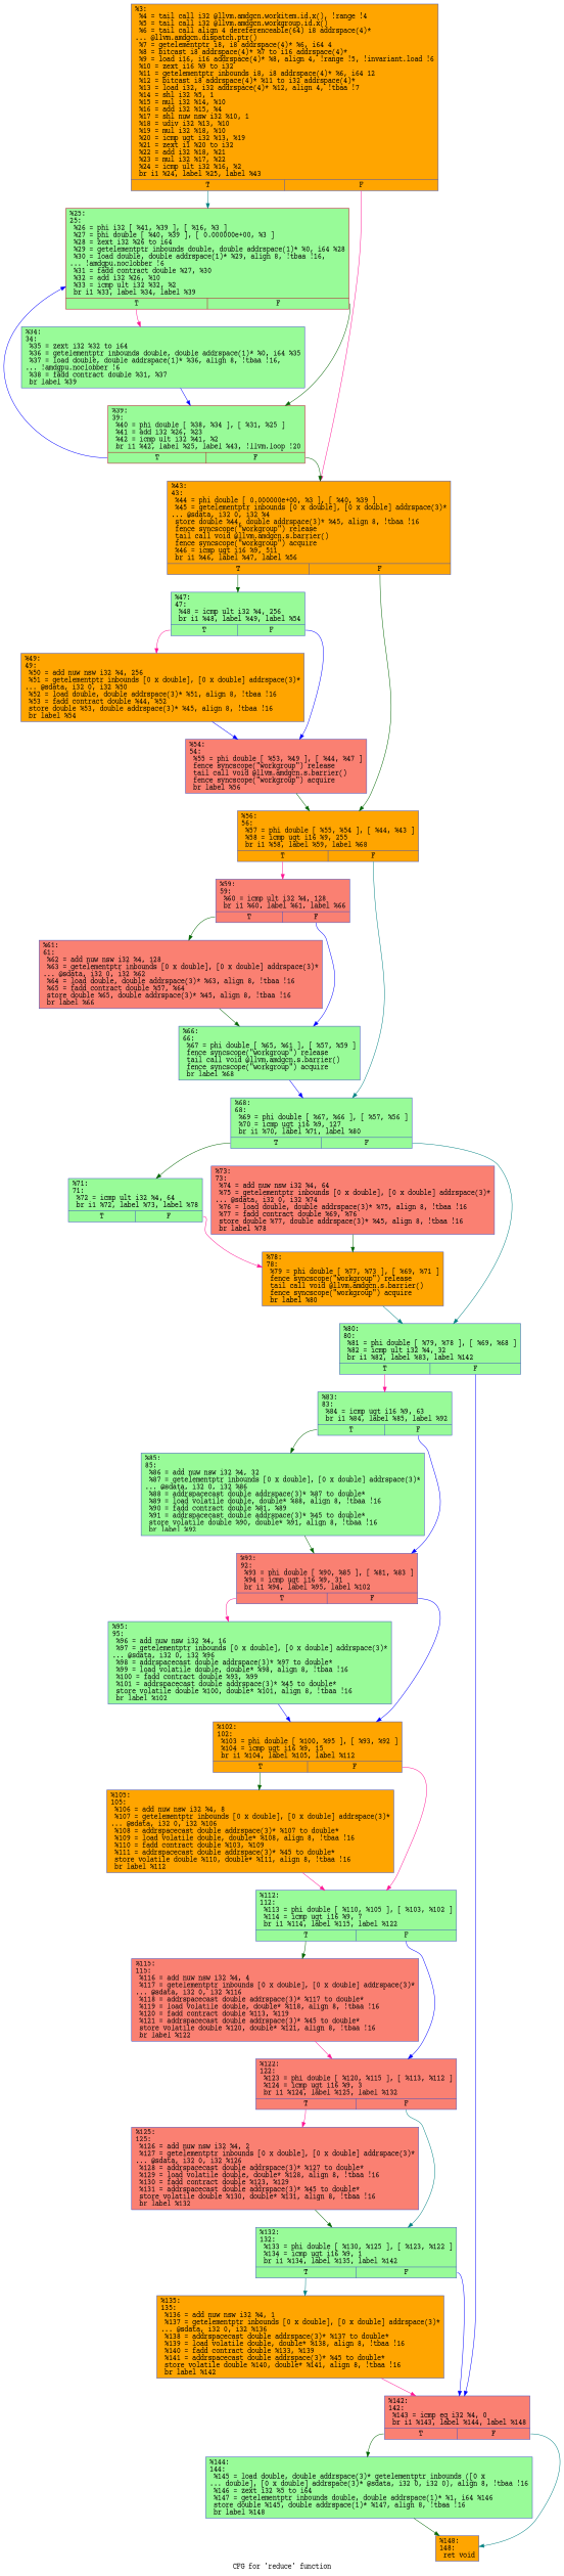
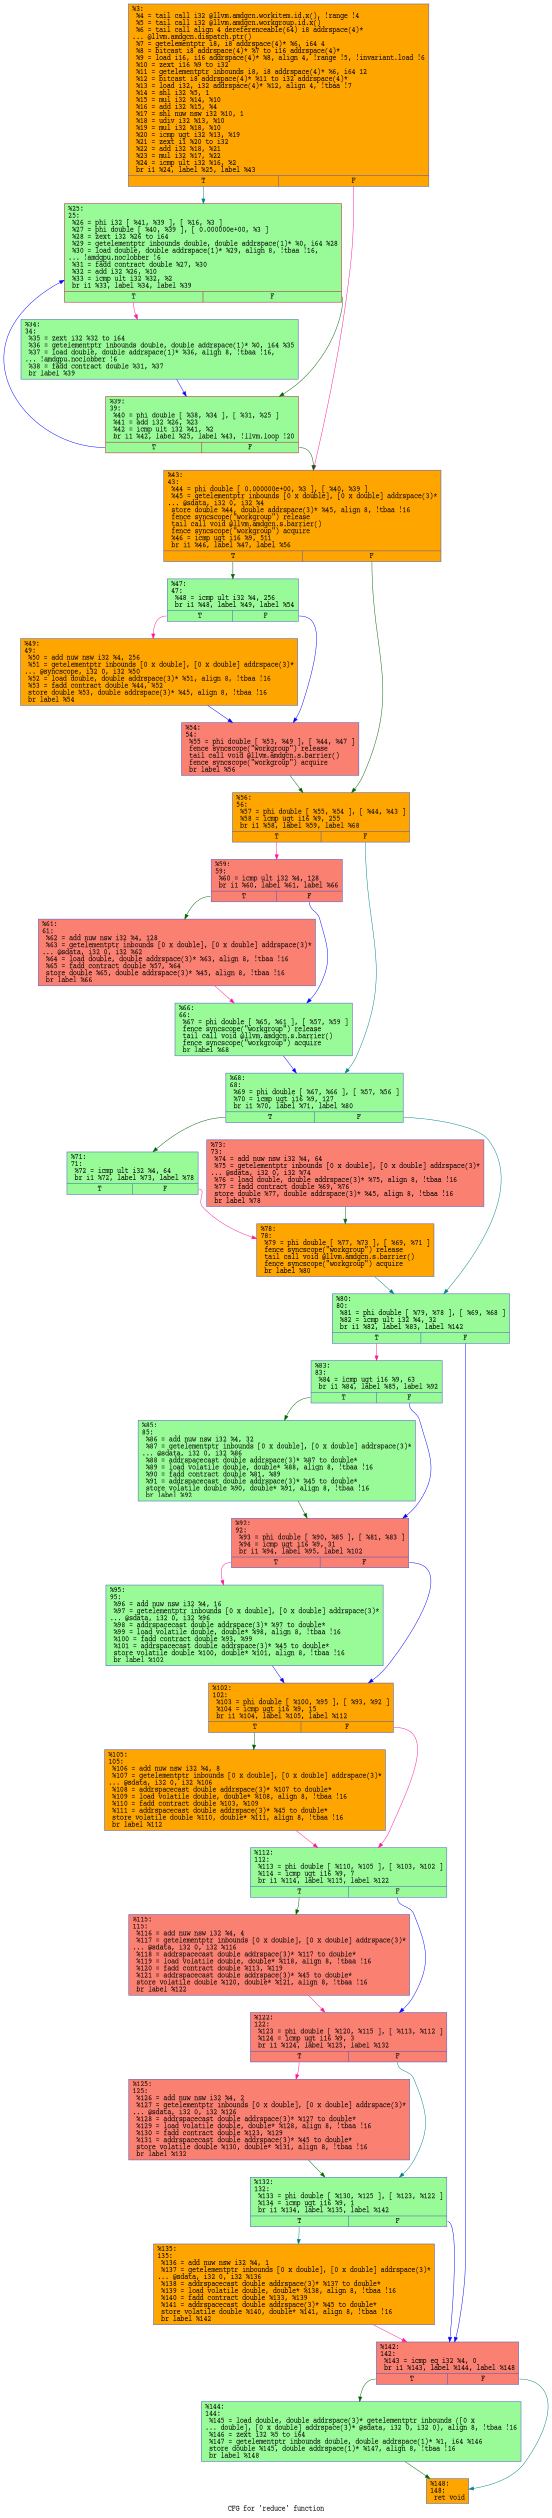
  digraph {
    fontname="Courier Prime"
    label="CFG for 'reduce' function"
    node [color="#3d50c3ff" fillcolor=palegreen fontname="Courier Prime" shape=record style=filled]
    edge [color=darkgreen fontname="Courier Prime" tailport=s0]
    n1 [fillcolor=orange label="{%3:\l  %4 = tail call i32 @llvm.amdgcn.workitem.id.x(), !range !4\l  %5 = tail call i32 @llvm.amdgcn.workgroup.id.x()\l  %6 = tail call align 4 dereferenceable(64) i8 addrspace(4)*\l... @llvm.amdgcn.dispatch.ptr()\l  %7 = getelementptr i8, i8 addrspace(4)* %6, i64 4\l  %8 = bitcast i8 addrspace(4)* %7 to i16 addrspace(4)*\l  %9 = load i16, i16 addrspace(4)* %8, align 4, !range !5, !invariant.load !6\l  %10 = zext i16 %9 to i32\l  %11 = getelementptr inbounds i8, i8 addrspace(4)* %6, i64 12\l  %12 = bitcast i8 addrspace(4)* %11 to i32 addrspace(4)*\l  %13 = load i32, i32 addrspace(4)* %12, align 4, !tbaa !7\l  %14 = shl i32 %5, 1\l  %15 = mul i32 %14, %10\l  %16 = add i32 %15, %4\l  %17 = shl nuw nsw i32 %10, 1\l  %18 = udiv i32 %13, %10\l  %19 = mul i32 %18, %10\l  %20 = icmp ugt i32 %13, %19\l  %21 = zext i1 %20 to i32\l  %22 = add i32 %18, %21\l  %23 = mul i32 %17, %22\l  %24 = icmp ult i32 %16, %2\l  br i1 %24, label %25, label %43\l|{<s0>T|<s1>F}}"]
    n2 [color="#b70d28ff" label="{%25:\l25:                                               \l  %26 = phi i32 [ %41, %39 ], [ %16, %3 ]\l  %27 = phi double [ %40, %39 ], [ 0.000000e+00, %3 ]\l  %28 = zext i32 %26 to i64\l  %29 = getelementptr inbounds double, double addrspace(1)* %0, i64 %28\l  %30 = load double, double addrspace(1)* %29, align 8, !tbaa !16,\l... !amdgpu.noclobber !6\l  %31 = fadd contract double %27, %30\l  %32 = add i32 %26, %10\l  %33 = icmp ult i32 %32, %2\l  br i1 %33, label %34, label %39\l|{<s0>T|<s1>F}}"]
    n3 [fillcolor=orange label="{%43:\l43:                                               \l  %44 = phi double [ 0.000000e+00, %3 ], [ %40, %39 ]\l  %45 = getelementptr inbounds [0 x double], [0 x double] addrspace(3)*\l... @sdata, i32 0, i32 %4\l  store double %44, double addrspace(3)* %45, align 8, !tbaa !16\l  fence syncscope(\"workgroup\") release\l  tail call void @llvm.amdgcn.s.barrier()\l  fence syncscope(\"workgroup\") acquire\l  %46 = icmp ugt i16 %9, 511\l  br i1 %46, label %47, label %56\l|{<s0>T|<s1>F}}"]
    n4 [label="{%34:\l34:                                               \l  %35 = zext i32 %32 to i64\l  %36 = getelementptr inbounds double, double addrspace(1)* %0, i64 %35\l  %37 = load double, double addrspace(1)* %36, align 8, !tbaa !16,\l... !amdgpu.noclobber !6\l  %38 = fadd contract double %31, %37\l  br label %39\l}"]
    n5 [color="#b70d28ff" label="{%39:\l39:                                               \l  %40 = phi double [ %38, %34 ], [ %31, %25 ]\l  %41 = add i32 %26, %23\l  %42 = icmp ult i32 %41, %2\l  br i1 %42, label %25, label %43, !llvm.loop !20\l|{<s0>T|<s1>F}}"]
    n6 [label="{%47:\l47:                                               \l  %48 = icmp ult i32 %4, 256\l  br i1 %48, label %49, label %54\l|{<s0>T|<s1>F}}"]
    n7 [fillcolor=orange label="{%56:\l56:                                               \l  %57 = phi double [ %55, %54 ], [ %44, %43 ]\l  %58 = icmp ugt i16 %9, 255\l  br i1 %58, label %59, label %68\l|{<s0>T|<s1>F}}"]
-   n8 [fillcolor=orange label="{%49:\l49:                                               \l  %50 = add nuw nsw i32 %4, 256\l  %51 = getelementptr inbounds [0 x double], [0 x double] addrspace(3)*\l... @sdata, i32 0, i32 %50\l  %52 = load double, double addrspace(3)* %51, align 8, !tbaa !16\l  %53 = fadd contract double %44, %52\l  store double %53, double addrspace(3)* %45, align 8, !tbaa !16\l  br label %54\l}"]
+   n8 [fillcolor=orange label="{%49:\l49:                                               \l  %50 = add nuw nsw i32 %4, 256\l  %51 = getelementptr inbounds [0 x double], [0 x double] addrspace(3)*\l... @syncscope, i32 0, i32 %50\l  %52 = load double, double addrspace(3)* %51, align 8, !tbaa !16\l  %53 = fadd contract double %44, %52\l  store double %53, double addrspace(3)* %45, align 8, !tbaa !16\l  br label %54\l}"]
    n9 [fillcolor=salmon label="{%54:\l54:                                               \l  %55 = phi double [ %53, %49 ], [ %44, %47 ]\l  fence syncscope(\"workgroup\") release\l  tail call void @llvm.amdgcn.s.barrier()\l  fence syncscope(\"workgroup\") acquire\l  br label %56\l}"]
    n10 [fillcolor=salmon label="{%59:\l59:                                               \l  %60 = icmp ult i32 %4, 128\l  br i1 %60, label %61, label %66\l|{<s0>T|<s1>F}}"]
    n11 [label="{%68:\l68:                                               \l  %69 = phi double [ %67, %66 ], [ %57, %56 ]\l  %70 = icmp ugt i16 %9, 127\l  br i1 %70, label %71, label %80\l|{<s0>T|<s1>F}}"]
    n12 [fillcolor=salmon label="{%61:\l61:                                               \l  %62 = add nuw nsw i32 %4, 128\l  %63 = getelementptr inbounds [0 x double], [0 x double] addrspace(3)*\l... @sdata, i32 0, i32 %62\l  %64 = load double, double addrspace(3)* %63, align 8, !tbaa !16\l  %65 = fadd contract double %57, %64\l  store double %65, double addrspace(3)* %45, align 8, !tbaa !16\l  br label %66\l}"]
    n13 [label="{%66:\l66:                                               \l  %67 = phi double [ %65, %61 ], [ %57, %59 ]\l  fence syncscope(\"workgroup\") release\l  tail call void @llvm.amdgcn.s.barrier()\l  fence syncscope(\"workgroup\") acquire\l  br label %68\l}"]
    n14 [label="{%71:\l71:                                               \l  %72 = icmp ult i32 %4, 64\l  br i1 %72, label %73, label %78\l|{<s0>T|<s1>F}}"]
    n15 [label="{%80:\l80:                                               \l  %81 = phi double [ %79, %78 ], [ %69, %68 ]\l  %82 = icmp ult i32 %4, 32\l  br i1 %82, label %83, label %142\l|{<s0>T|<s1>F}}"]
    n16 [fillcolor=orange label="{%78:\l78:                                               \l  %79 = phi double [ %77, %73 ], [ %69, %71 ]\l  fence syncscope(\"workgroup\") release\l  tail call void @llvm.amdgcn.s.barrier()\l  fence syncscope(\"workgroup\") acquire\l  br label %80\l}"]
    n17 [label="{%83:\l83:                                               \l  %84 = icmp ugt i16 %9, 63\l  br i1 %84, label %85, label %92\l|{<s0>T|<s1>F}}"]
    n18 [fillcolor=salmon label="{%142:\l142:                                              \l  %143 = icmp eq i32 %4, 0\l  br i1 %143, label %144, label %148\l|{<s0>T|<s1>F}}"]
    n19 [fillcolor=salmon label="{%73:\l73:                                               \l  %74 = add nuw nsw i32 %4, 64\l  %75 = getelementptr inbounds [0 x double], [0 x double] addrspace(3)*\l... @sdata, i32 0, i32 %74\l  %76 = load double, double addrspace(3)* %75, align 8, !tbaa !16\l  %77 = fadd contract double %69, %76\l  store double %77, double addrspace(3)* %45, align 8, !tbaa !16\l  br label %78\l}"]
    n20 [label="{%85:\l85:                                               \l  %86 = add nuw nsw i32 %4, 32\l  %87 = getelementptr inbounds [0 x double], [0 x double] addrspace(3)*\l... @sdata, i32 0, i32 %86\l  %88 = addrspacecast double addrspace(3)* %87 to double*\l  %89 = load volatile double, double* %88, align 8, !tbaa !16\l  %90 = fadd contract double %81, %89\l  %91 = addrspacecast double addrspace(3)* %45 to double*\l  store volatile double %90, double* %91, align 8, !tbaa !16\l  br label %92\l}"]
    n21 [fillcolor=salmon label="{%92:\l92:                                               \l  %93 = phi double [ %90, %85 ], [ %81, %83 ]\l  %94 = icmp ugt i16 %9, 31\l  br i1 %94, label %95, label %102\l|{<s0>T|<s1>F}}"]
    n22 [label="{%144:\l144:                                              \l  %145 = load double, double addrspace(3)* getelementptr inbounds ([0 x\l... double], [0 x double] addrspace(3)* @sdata, i32 0, i32 0), align 8, !tbaa !16\l  %146 = zext i32 %5 to i64\l  %147 = getelementptr inbounds double, double addrspace(1)* %1, i64 %146\l  store double %145, double addrspace(1)* %147, align 8, !tbaa !16\l  br label %148\l}"]
    n23 [fillcolor=orange label="{%148:\l148:                                              \l  ret void\l}"]
    n24 [label="{%95:\l95:                                               \l  %96 = add nuw nsw i32 %4, 16\l  %97 = getelementptr inbounds [0 x double], [0 x double] addrspace(3)*\l... @sdata, i32 0, i32 %96\l  %98 = addrspacecast double addrspace(3)* %97 to double*\l  %99 = load volatile double, double* %98, align 8, !tbaa !16\l  %100 = fadd contract double %93, %99\l  %101 = addrspacecast double addrspace(3)* %45 to double*\l  store volatile double %100, double* %101, align 8, !tbaa !16\l  br label %102\l}"]
    n25 [fillcolor=orange label="{%102:\l102:                                              \l  %103 = phi double [ %100, %95 ], [ %93, %92 ]\l  %104 = icmp ugt i16 %9, 15\l  br i1 %104, label %105, label %112\l|{<s0>T|<s1>F}}"]
    n26 [fillcolor=orange label="{%105:\l105:                                              \l  %106 = add nuw nsw i32 %4, 8\l  %107 = getelementptr inbounds [0 x double], [0 x double] addrspace(3)*\l... @sdata, i32 0, i32 %106\l  %108 = addrspacecast double addrspace(3)* %107 to double*\l  %109 = load volatile double, double* %108, align 8, !tbaa !16\l  %110 = fadd contract double %103, %109\l  %111 = addrspacecast double addrspace(3)* %45 to double*\l  store volatile double %110, double* %111, align 8, !tbaa !16\l  br label %112\l}"]
    n27 [label="{%112:\l112:                                              \l  %113 = phi double [ %110, %105 ], [ %103, %102 ]\l  %114 = icmp ugt i16 %9, 7\l  br i1 %114, label %115, label %122\l|{<s0>T|<s1>F}}"]
    n28 [fillcolor=salmon label="{%115:\l115:                                              \l  %116 = add nuw nsw i32 %4, 4\l  %117 = getelementptr inbounds [0 x double], [0 x double] addrspace(3)*\l... @sdata, i32 0, i32 %116\l  %118 = addrspacecast double addrspace(3)* %117 to double*\l  %119 = load volatile double, double* %118, align 8, !tbaa !16\l  %120 = fadd contract double %113, %119\l  %121 = addrspacecast double addrspace(3)* %45 to double*\l  store volatile double %120, double* %121, align 8, !tbaa !16\l  br label %122\l}"]
    n29 [fillcolor=salmon label="{%122:\l122:                                              \l  %123 = phi double [ %120, %115 ], [ %113, %112 ]\l  %124 = icmp ugt i16 %9, 3\l  br i1 %124, label %125, label %132\l|{<s0>T|<s1>F}}"]
    n30 [fillcolor=salmon label="{%125:\l125:                                              \l  %126 = add nuw nsw i32 %4, 2\l  %127 = getelementptr inbounds [0 x double], [0 x double] addrspace(3)*\l... @sdata, i32 0, i32 %126\l  %128 = addrspacecast double addrspace(3)* %127 to double*\l  %129 = load volatile double, double* %128, align 8, !tbaa !16\l  %130 = fadd contract double %123, %129\l  %131 = addrspacecast double addrspace(3)* %45 to double*\l  store volatile double %130, double* %131, align 8, !tbaa !16\l  br label %132\l}"]
    n31 [label="{%132:\l132:                                              \l  %133 = phi double [ %130, %125 ], [ %123, %122 ]\l  %134 = icmp ugt i16 %9, 1\l  br i1 %134, label %135, label %142\l|{<s0>T|<s1>F}}"]
    n32 [fillcolor=orange label="{%135:\l135:                                              \l  %136 = add nuw nsw i32 %4, 1\l  %137 = getelementptr inbounds [0 x double], [0 x double] addrspace(3)*\l... @sdata, i32 0, i32 %136\l  %138 = addrspacecast double addrspace(3)* %137 to double*\l  %139 = load volatile double, double* %138, align 8, !tbaa !16\l  %140 = fadd contract double %133, %139\l  %141 = addrspacecast double addrspace(3)* %45 to double*\l  store volatile double %140, double* %141, align 8, !tbaa !16\l  br label %142\l}"]
    n1 -> n2 [color=teal]
    n1 -> n3 [color=deeppink tailport=s1]
    n2 -> n4 [color=deeppink]
    n2 -> n5 [tailport=s1]
    n3 -> n6
    n3 -> n7 [tailport=s1]
    n4 -> n5 [color=blue]
    n5 -> n2 [color=blue]
    n5 -> n3 [tailport=s1]
    n6 -> n8 [color=deeppink]
    n6 -> n9 [color=blue tailport=s1]
    n7 -> n10 [color=deeppink]
    n7 -> n11 [color=teal tailport=s1]
    n8 -> n9 [color=blue]
    n9 -> n7
    n10 -> n12
    n10 -> n13 [color=blue tailport=s1]
    n11 -> n14
    n11 -> n15 [color=teal tailport=s1]
-   n12 -> n13
+   n12 -> n13 [color=deeppink]
    n13 -> n11 [color=blue]
    n14 -> n16 [color=deeppink tailport=s1]
    n15 -> n17 [color=deeppink]
    n15 -> n18 [color=blue tailport=s1]
    n16 -> n15 [color=teal]
    n17 -> n20
    n17 -> n21 [color=blue tailport=s1]
    n18 -> n22
    n18 -> n23 [color=teal tailport=s1]
    n19 -> n16
    n20 -> n21
    n21 -> n24 [color=deeppink]
    n21 -> n25 [color=blue tailport=s1]
    n22 -> n23
    n24 -> n25 [color=blue]
    n25 -> n26
    n25 -> n27 [color=deeppink tailport=s1]
    n26 -> n27 [color=deeppink]
    n27 -> n28
    n27 -> n29 [color=blue tailport=s1]
    n28 -> n29 [color=deeppink]
    n29 -> n30 [color=deeppink]
    n29 -> n31 [color=teal tailport=s1]
    n30 -> n31
    n31 -> n18 [color=blue tailport=s1]
    n31 -> n32 [color=teal]
    n32 -> n18 [color=deeppink]
  }
